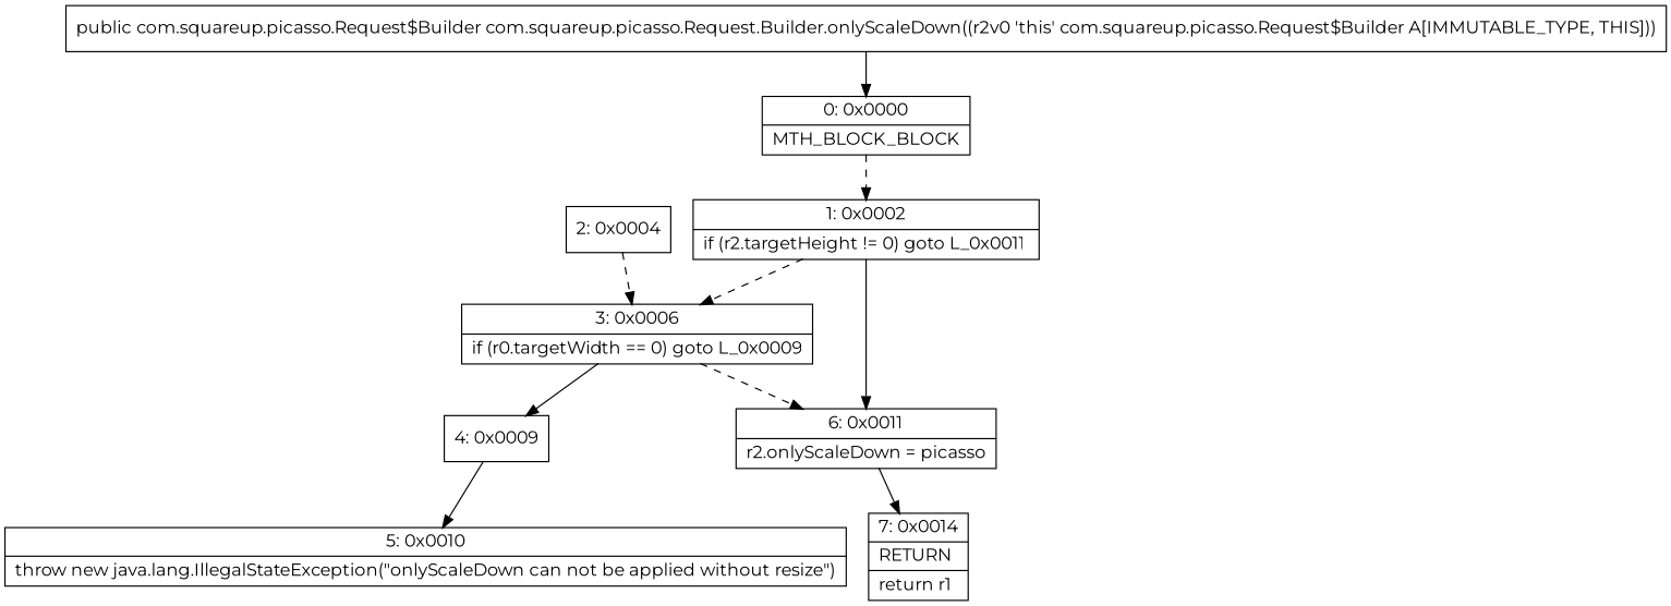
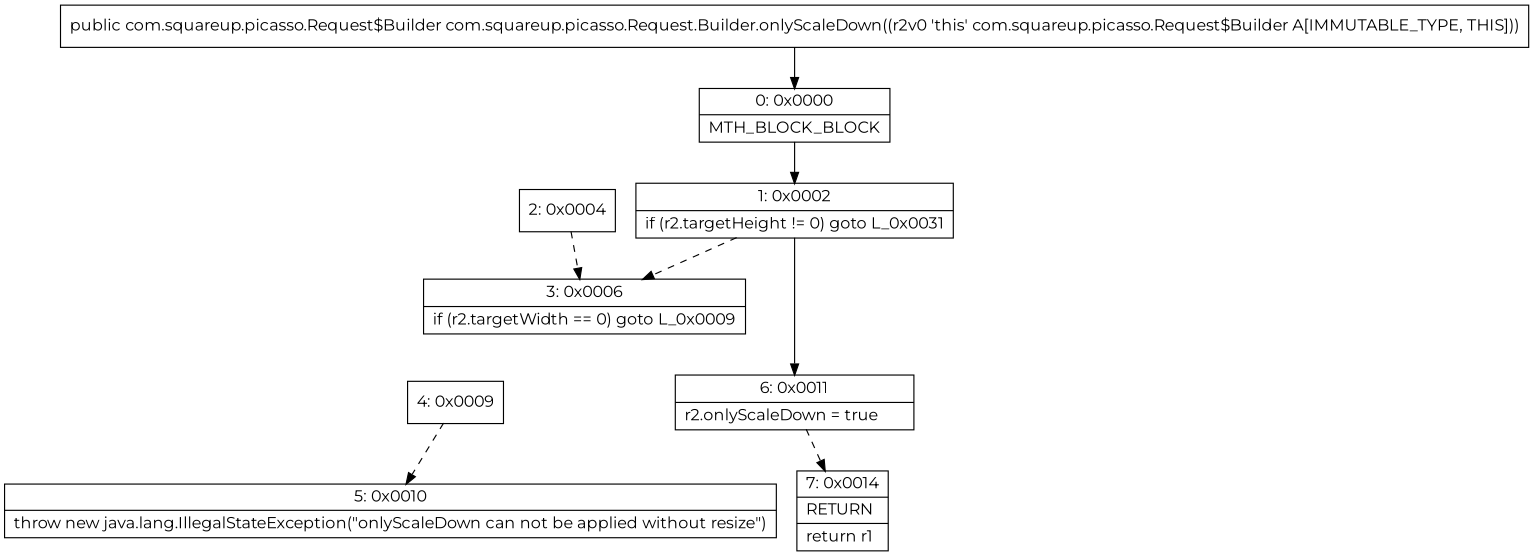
  digraph {
    fontname=Montserrat
    node [fontname=Montserrat shape=record]
    edge [fontname=Montserrat]
    n1 [label="{0\:\ 0x0000|MTH_BLOCK_BLOCK\l}"]
-   n2 [label="{1\:\ 0x0002|if (r2.targetHeight != 0) goto L_0x0011\l}"]
-   n3 [label="{6\:\ 0x0011|r2.onlyScaleDown = picasso\l}"]
-   n4 [label="{3\:\ 0x0006|if (r0.targetWidth == 0) goto L_0x0009\l}"]
+   n2 [label="{1\:\ 0x0002|if (r2.targetHeight != 0) goto L_0x0031\l}"]
+   n3 [label="{6\:\ 0x0011|r2.onlyScaleDown = true\l}"]
+   n4 [label="{3\:\ 0x0006|if (r2.targetWidth == 0) goto L_0x0009\l}"]
    n5 [label="{2\:\ 0x0004}"]
    n6 [label="{7\:\ 0x0014|RETURN\l|return r1\l}"]
    n7 [label="{4\:\ 0x0009}"]
    n8 [label="{5\:\ 0x0010|throw new java.lang.IllegalStateException(\"onlyScaleDown can not be applied without resize\")\l}"]
    n9 [label="{public com.squareup.picasso.Request$Builder com.squareup.picasso.Request.Builder.onlyScaleDown((r2v0 'this' com.squareup.picasso.Request$Builder A[IMMUTABLE_TYPE, THIS])) }"]
-   n1 -> n2 [style=dashed]
+   n1 -> n2
    n2 -> n3
    n2 -> n4 [style=dashed]
-   n3 -> n6
-   n4 -> n3 [style=dashed]
-   n4 -> n7
+   n3 -> n6 [style=dashed]
    n5 -> n4 [style=dashed]
-   n7 -> n8
+   n7 -> n8 [style=dashed]
    n9 -> n1
  }
